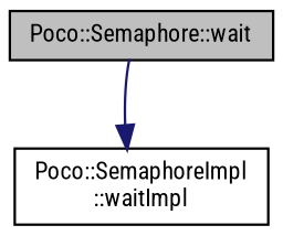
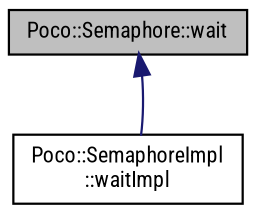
  digraph {
    rankdir=TB
    fontname="Roboto Condensed"
    node [color=black fontname="Roboto Condensed" fontsize=10 shape=record style=filled]
    n1 [fillcolor=grey75 fontcolor=black height=0.2 label="Poco::Semaphore::wait" width=0.4]
    n2 [fillcolor=white height=0.2 label="Poco::SemaphoreImpl\l::waitImpl" width=0.4]
-   n1 -> n2 [color=midnightblue fontname="Roboto Condensed" fontsize=10 labelfontname=Helvetica labelfontsize=10 style=solid]
+   n2 -> n1 [color=midnightblue fontname="Roboto Condensed" fontsize=10 labelfontname=Helvetica labelfontsize=10 style=solid]
  }
